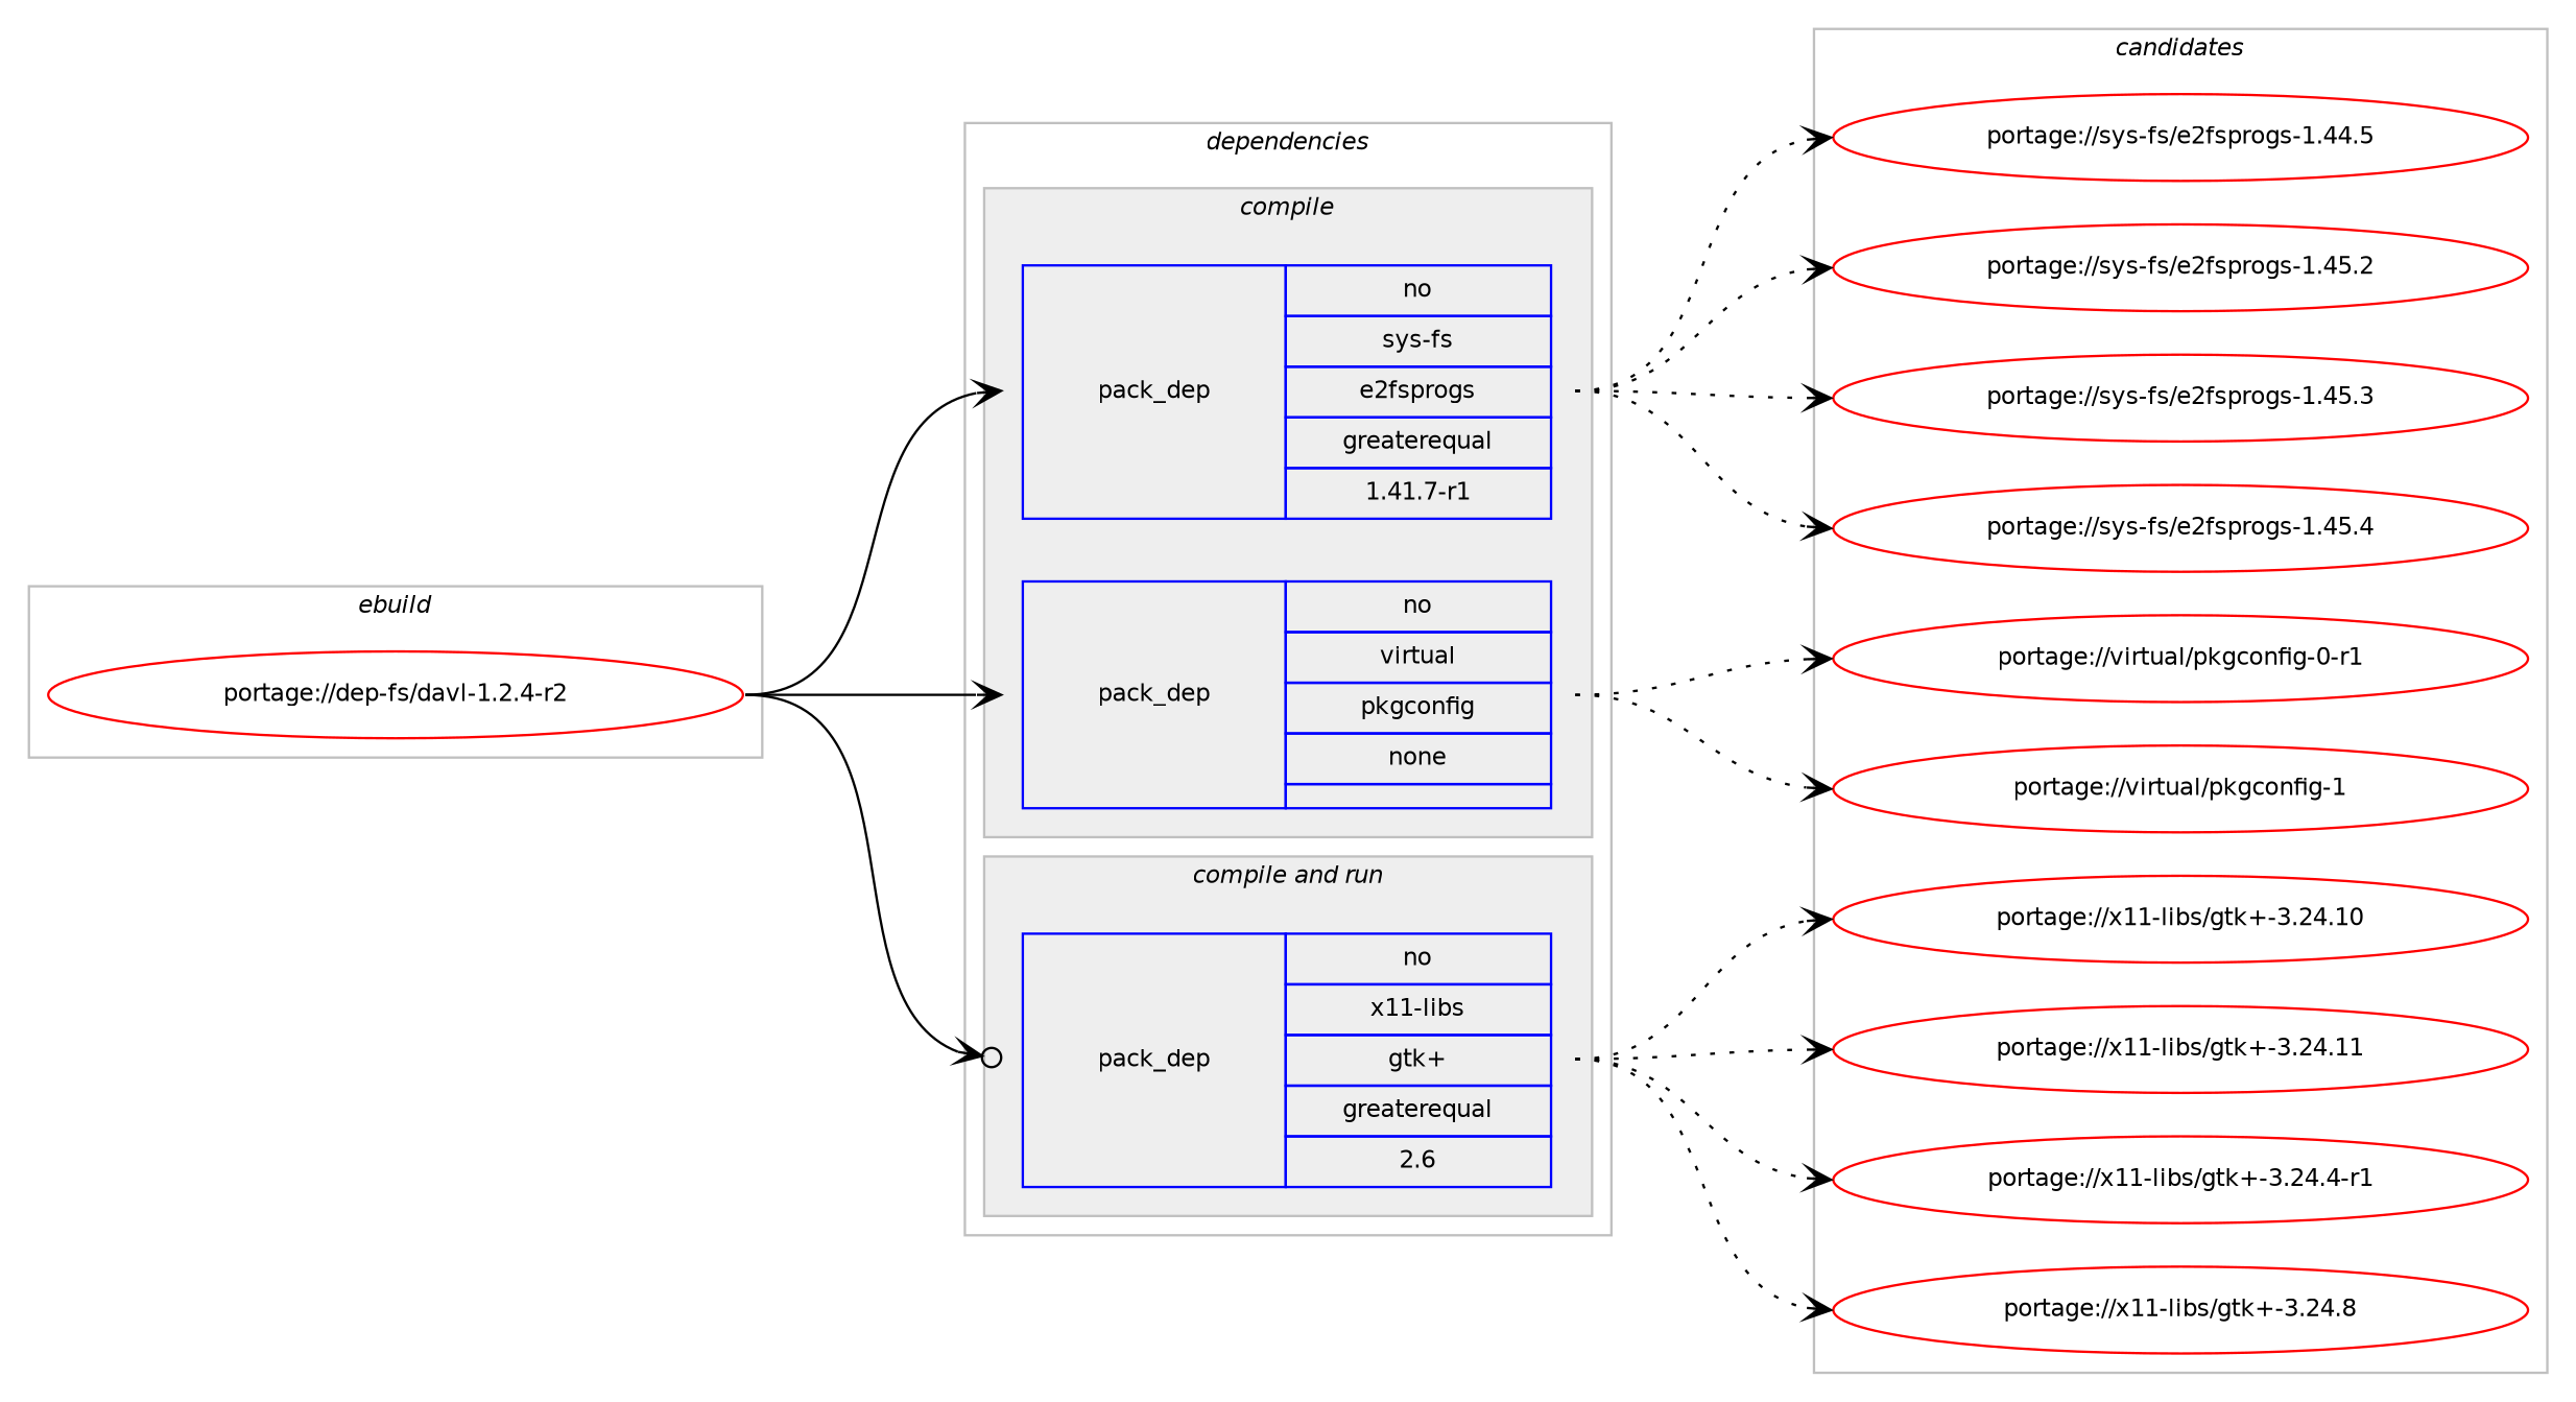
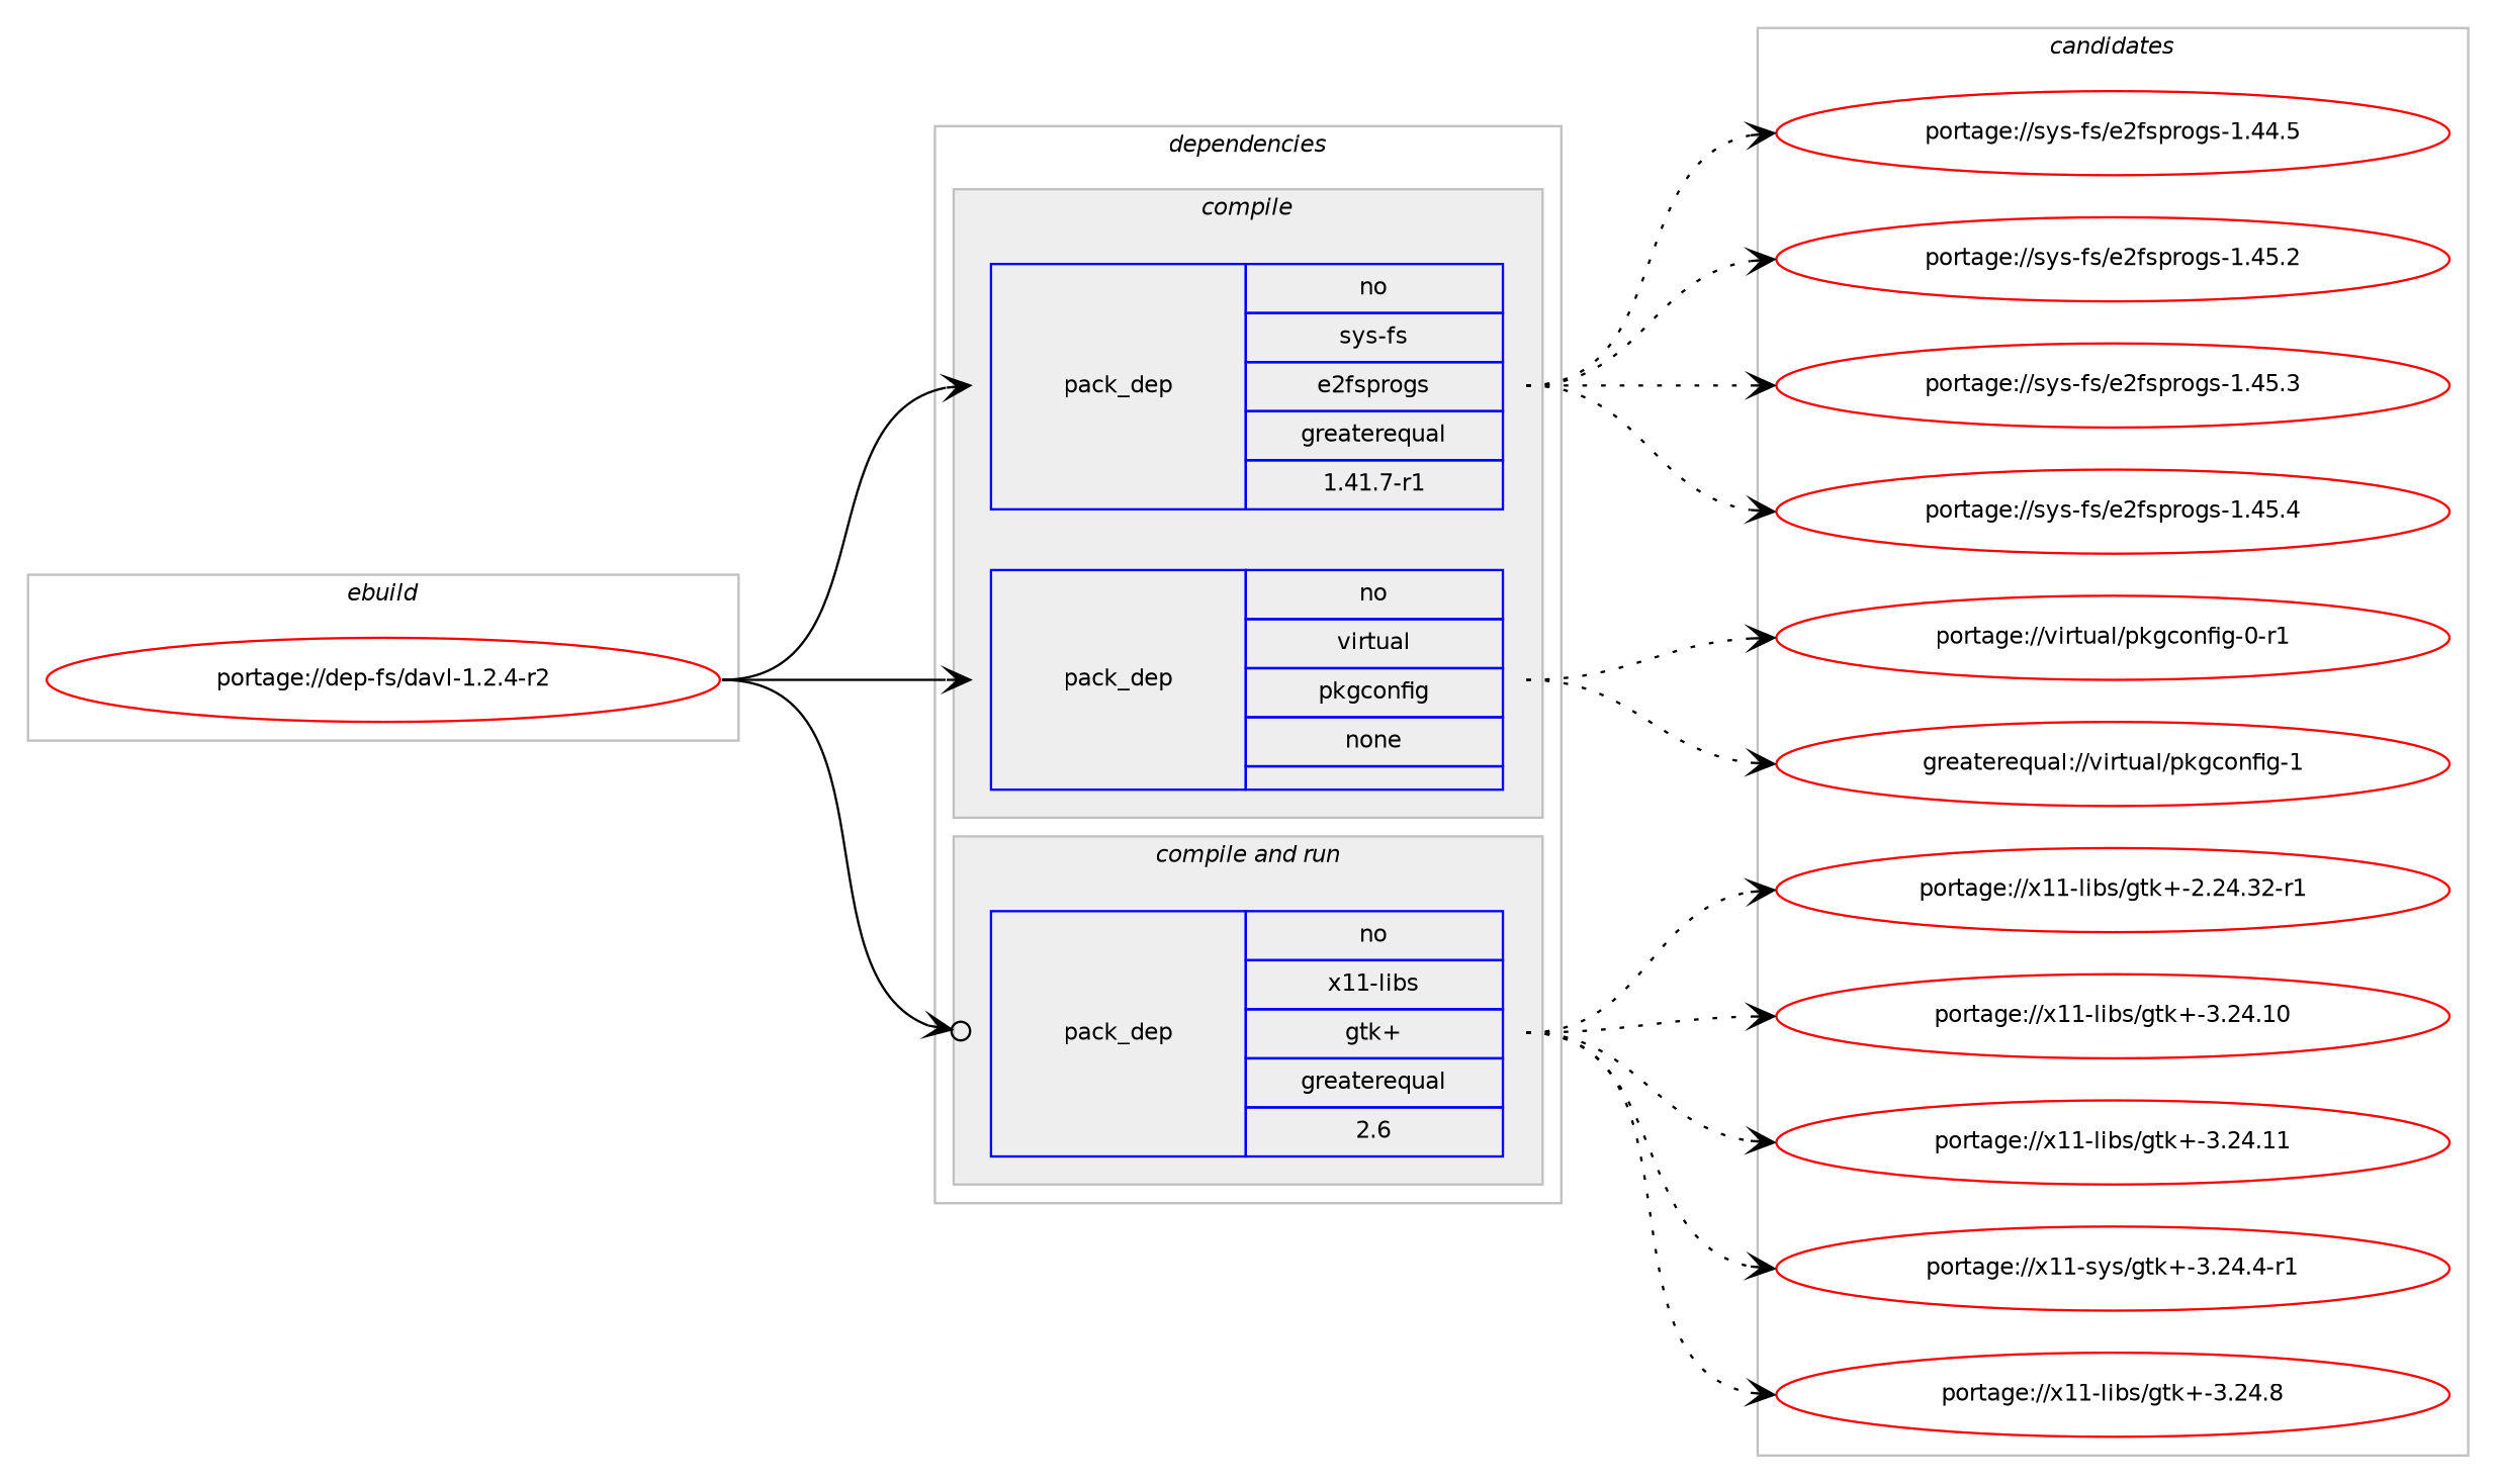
  digraph {
    compound=true
    concentrate=true
    fontname=Helvetica
    fontsize=10
    newrank=true
    rankdir=LR
    ranksep=1.5
    node [color=red fontname=Helvetica fontsize=10]
    edge [arrowhead=vee headport=w style=dotted tailport=e weight=100]
    n1 [label="portage://dep-fs/davl-1.2.4-r2" width=4]
    n2 [color=blue label=<<TABLE BORDER="0" CELLBORDER="1" CELLSPACING="0" CELLPADDING="4" WIDTH="220"><TR><TD ROWSPAN="6" CELLPADDING="30">pack_dep</TD></TR><TR><TD WIDTH="110">no</TD></TR><TR><TD>sys-fs</TD></TR><TR><TD>e2fsprogs</TD></TR><TR><TD>greaterequal</TD></TR><TR><TD>1.41.7-r1</TD></TR></TABLE>> shape=none]
    n3 [color=blue label=<<TABLE BORDER="0" CELLBORDER="1" CELLSPACING="0" CELLPADDING="4" WIDTH="220"><TR><TD ROWSPAN="6" CELLPADDING="30">pack_dep</TD></TR><TR><TD WIDTH="110">no</TD></TR><TR><TD>virtual</TD></TR><TR><TD>pkgconfig</TD></TR><TR><TD>none</TD></TR><TR><TD></TD></TR></TABLE>> shape=none]
    n4 [color=blue label=<<TABLE BORDER="0" CELLBORDER="1" CELLSPACING="0" CELLPADDING="4" WIDTH="220"><TR><TD ROWSPAN="6" CELLPADDING="30">pack_dep</TD></TR><TR><TD WIDTH="110">no</TD></TR><TR><TD>x11-libs</TD></TR><TR><TD>gtk+</TD></TR><TR><TD>greaterequal</TD></TR><TR><TD>2.6</TD></TR></TABLE>> shape=none]
    n5 [label="portage://sys-fs/e2fsprogs-1.44.5" width=4]
    n6 [label="portage://sys-fs/e2fsprogs-1.45.2" width=4]
    n7 [label="portage://sys-fs/e2fsprogs-1.45.3" width=4]
    n8 [label="portage://sys-fs/e2fsprogs-1.45.4" width=4]
    n9 [label="portage://virtual/pkgconfig-0-r1" width=4]
-   n10 [label="portage://virtual/pkgconfig-1" width=4]
+   n10 [label="greaterequal://virtual/pkgconfig-1" width=4]
+   n11 [label="portage://x11-libs/gtk+-2.24.32-r1" width=4]
    n12 [label="portage://x11-libs/gtk+-3.24.10" width=4]
    n13 [label="portage://x11-libs/gtk+-3.24.11" width=4]
-   n14 [label="portage://x11-libs/gtk+-3.24.4-r1" width=4]
+   n14 [label="portage://x11-sys/gtk+-3.24.4-r1" width=4]
    n15 [label="portage://x11-libs/gtk+-3.24.8" width=4]
    subgraph cluster_1 {
      color=gray
      label=<<i>ebuild</i>>
      rank=same
      n1
    }
    subgraph cluster_2 {
      color=gray
      label=<<i>dependencies</i>>
      subgraph cluster_3 {
        color=gray
        fillcolor="#eeeeee"
        label=<<i>compile</i>>
        style=filled
        subgraph sub_4 {
          color=gray
          fillcolor="#eeeeee"
          label=<<i>compile</i>>
          style=filled
          n2
        }
        subgraph sub_5 {
          color=gray
          fillcolor="#eeeeee"
          label=<<i>compile</i>>
          style=filled
          n3
        }
      }
      subgraph cluster_6 {
        color=gray
        fillcolor="#eeeeee"
        label=<<i>compile and run</i>>
        style=filled
        subgraph sub_7 {
          color=gray
          fillcolor="#eeeeee"
          label=<<i>compile and run</i>>
          style=filled
          n4
        }
      }
      subgraph cluster_8 {
        color=gray
        fillcolor="#eeeeee"
        label=<<i>run</i>>
        style=filled
      }
    }
    subgraph cluster_9 {
      color=gray
      label=<<i>candidates</i>>
      rank=same
      subgraph sub_10 {
        color=black
        label=<<i>candidates</i>>
        nodesep=1
        rank=same
        n5
        n6
        n7
        n8
      }
      subgraph sub_11 {
        color=black
        label=<<i>candidates</i>>
        nodesep=1
        rank=same
        n9
        n10
      }
      subgraph sub_12 {
        color=black
        label=<<i>candidates</i>>
        nodesep=1
        rank=same
+       n11
        n12
        n13
        n14
        n15
      }
    }
    n1 -> n2 [style=solid weight=20]
    n1 -> n3 [style=solid weight=20]
    n1 -> n4 [arrowhead=odotvee style=solid weight=20]
    n2 -> n5
    n2 -> n6
    n2 -> n7
    n2 -> n8
    n3 -> n9
    n3 -> n10
+   n4 -> n11
    n4 -> n12
    n4 -> n13
    n4 -> n14
    n4 -> n15
  }
